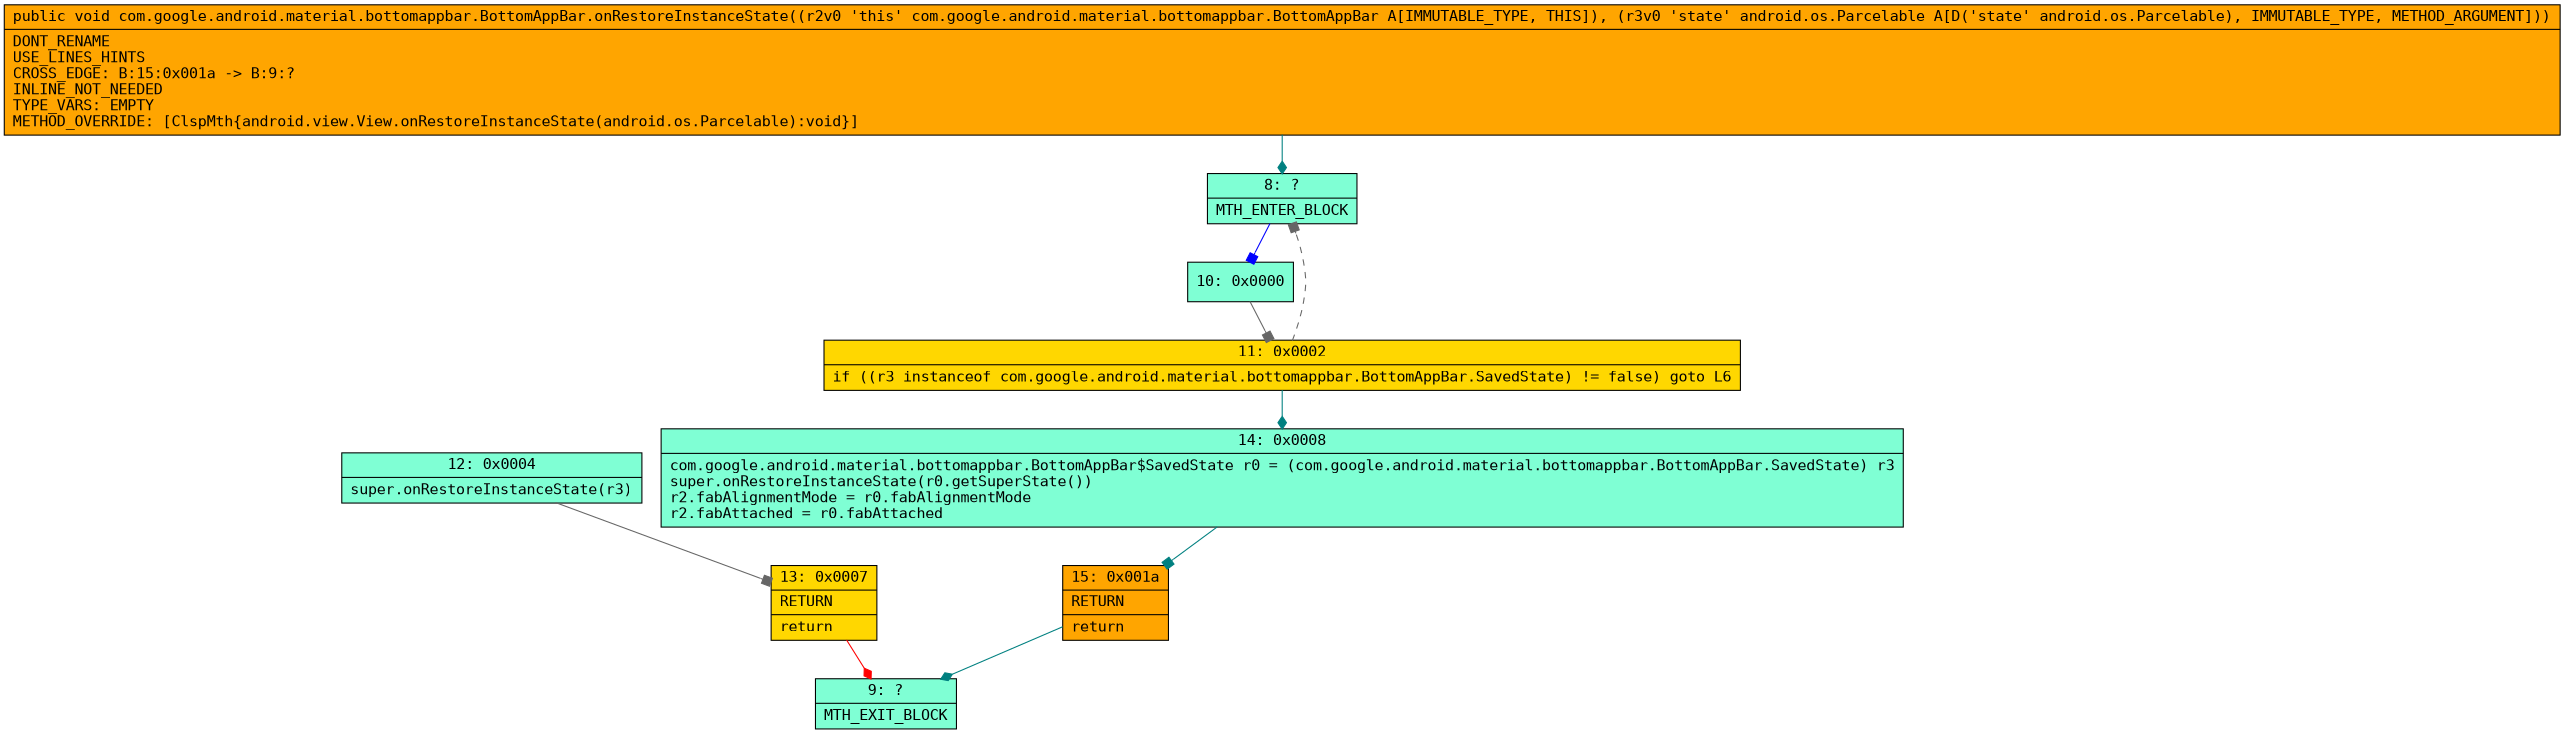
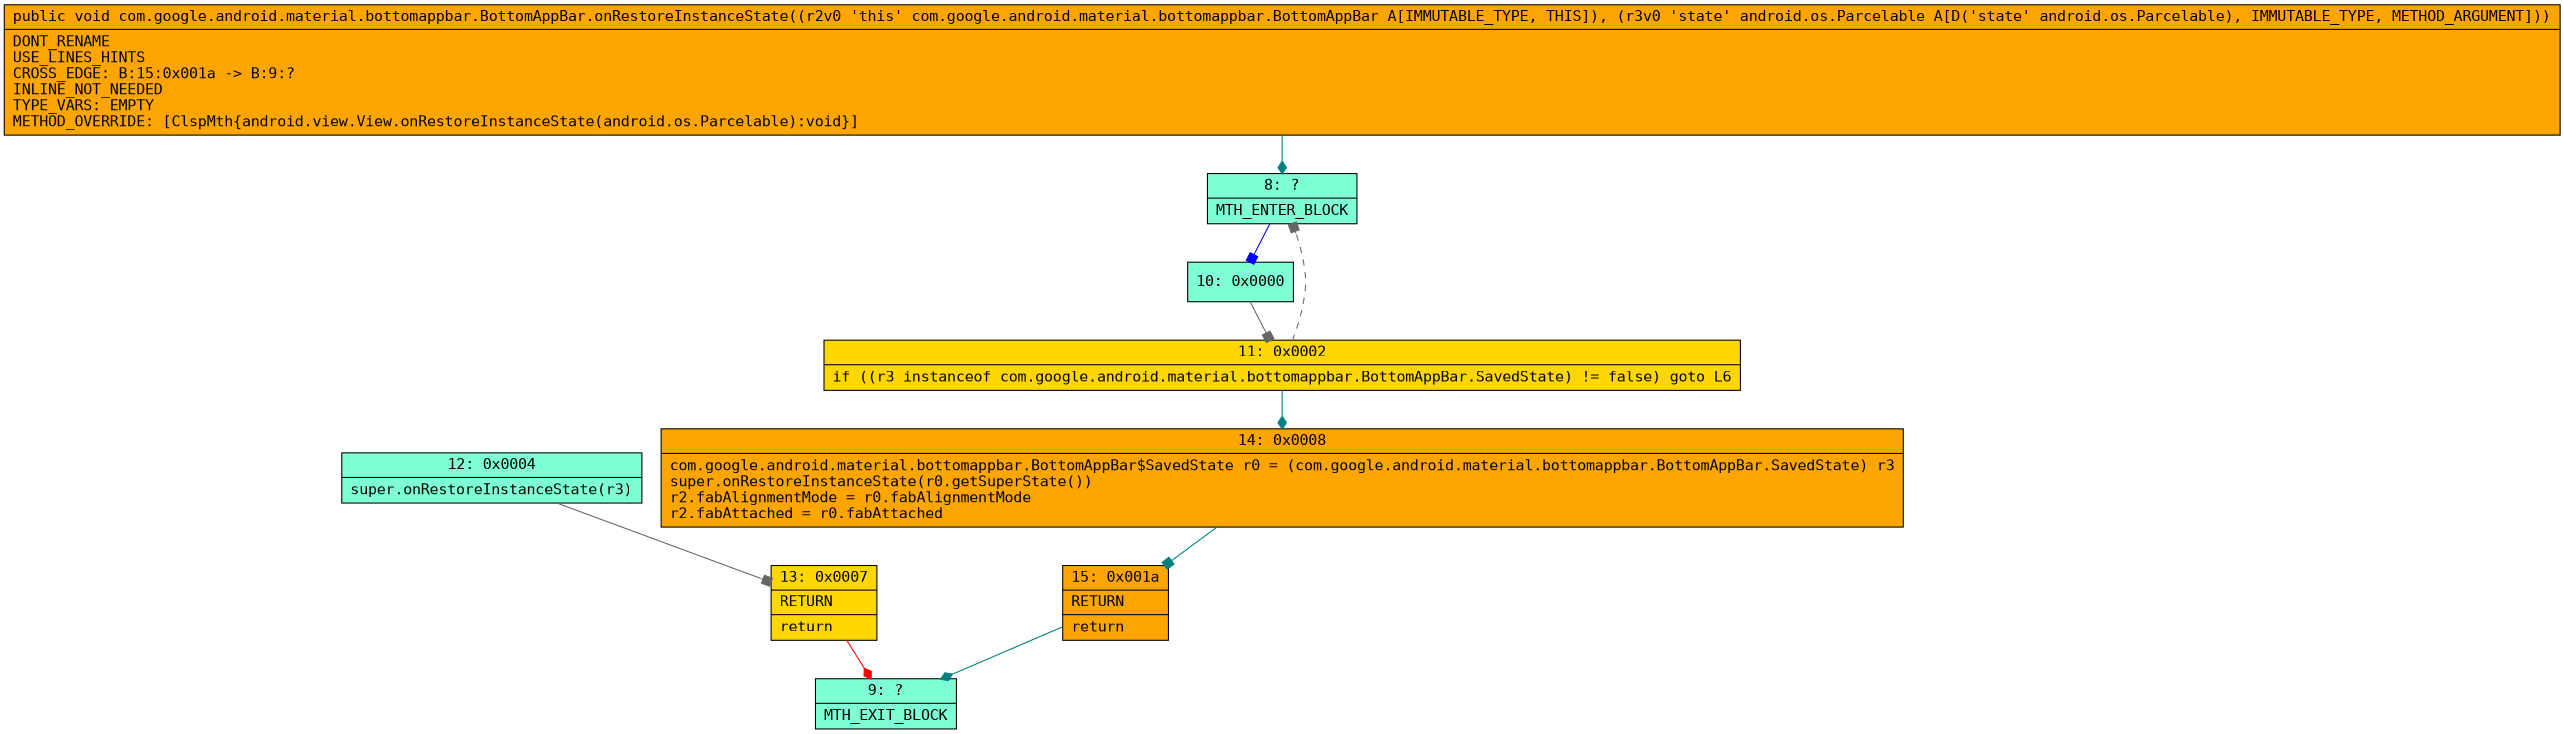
  digraph {
    fontname="DejaVu Sans Mono"
    node [fillcolor=aquamarine fontname="DejaVu Sans Mono" shape=record style=filled]
    edge [arrowhead=box color=teal fontname="DejaVu Sans Mono"]
    n1 [label="{8\:\ ?|MTH_ENTER_BLOCK\l}"]
    n2 [label="{10\:\ 0x0000}"]
    n3 [fillcolor=gold label="{11\:\ 0x0002|if ((r3 instanceof com.google.android.material.bottomappbar.BottomAppBar.SavedState) != false) goto L6\l}"]
-   n4 [label="{14\:\ 0x0008|com.google.android.material.bottomappbar.BottomAppBar$SavedState r0 = (com.google.android.material.bottomappbar.BottomAppBar.SavedState) r3\lsuper.onRestoreInstanceState(r0.getSuperState())\lr2.fabAlignmentMode = r0.fabAlignmentMode\lr2.fabAttached = r0.fabAttached\l}"]
+   n4 [fillcolor=orange label="{14\:\ 0x0008|com.google.android.material.bottomappbar.BottomAppBar$SavedState r0 = (com.google.android.material.bottomappbar.BottomAppBar.SavedState) r3\lsuper.onRestoreInstanceState(r0.getSuperState())\lr2.fabAlignmentMode = r0.fabAlignmentMode\lr2.fabAttached = r0.fabAttached\l}"]
    n5 [label="{12\:\ 0x0004|super.onRestoreInstanceState(r3)\l}"]
    n6 [fillcolor=gold label="{13\:\ 0x0007|RETURN\l|return\l}"]
    n7 [fillcolor=orange label="{15\:\ 0x001a|RETURN\l|return\l}"]
    n8 [label="{9\:\ ?|MTH_EXIT_BLOCK\l}"]
    n9 [fillcolor=orange label="{public void com.google.android.material.bottomappbar.BottomAppBar.onRestoreInstanceState((r2v0 'this' com.google.android.material.bottomappbar.BottomAppBar A[IMMUTABLE_TYPE, THIS]), (r3v0 'state' android.os.Parcelable A[D('state' android.os.Parcelable), IMMUTABLE_TYPE, METHOD_ARGUMENT]))  | DONT_RENAME\lUSE_LINES_HINTS\lCROSS_EDGE: B:15:0x001a \-\> B:9:?\lINLINE_NOT_NEEDED\lTYPE_VARS: EMPTY\lMETHOD_OVERRIDE: [ClspMth\{android.view.View.onRestoreInstanceState(android.os.Parcelable):void\}]\l}"]
    n1 -> n2 [color=blue]
    n2 -> n3 [color=gray40]
    n3 -> n1 [color=gray40 style=dashed]
    n3 -> n4 [arrowhead=diamond]
    n4 -> n7
    n5 -> n6 [color=gray40]
    n6 -> n8 [arrowhead=diamond color=red]
    n7 -> n8 [arrowhead=diamond]
    n9 -> n1 [arrowhead=diamond]
  }
